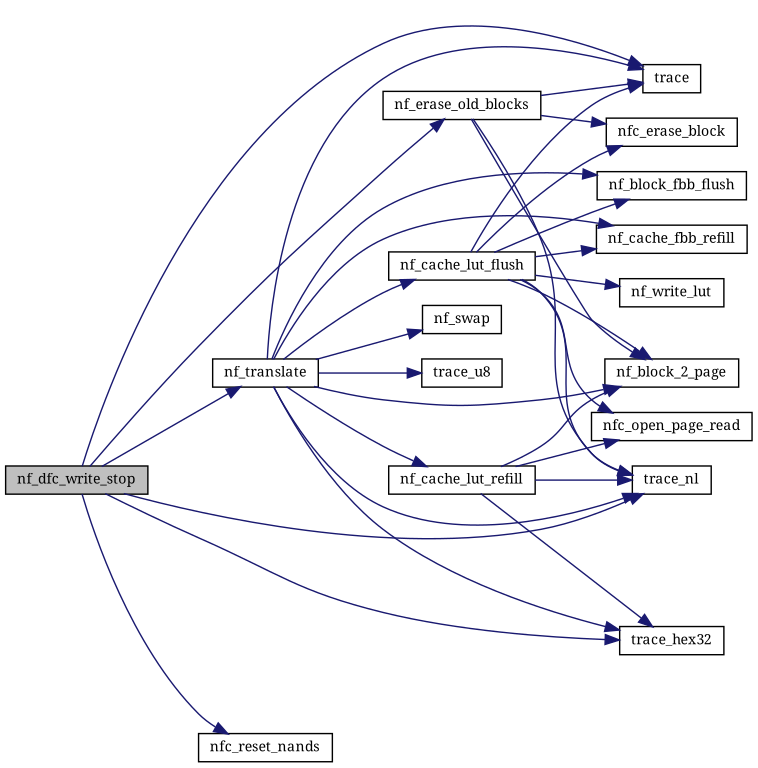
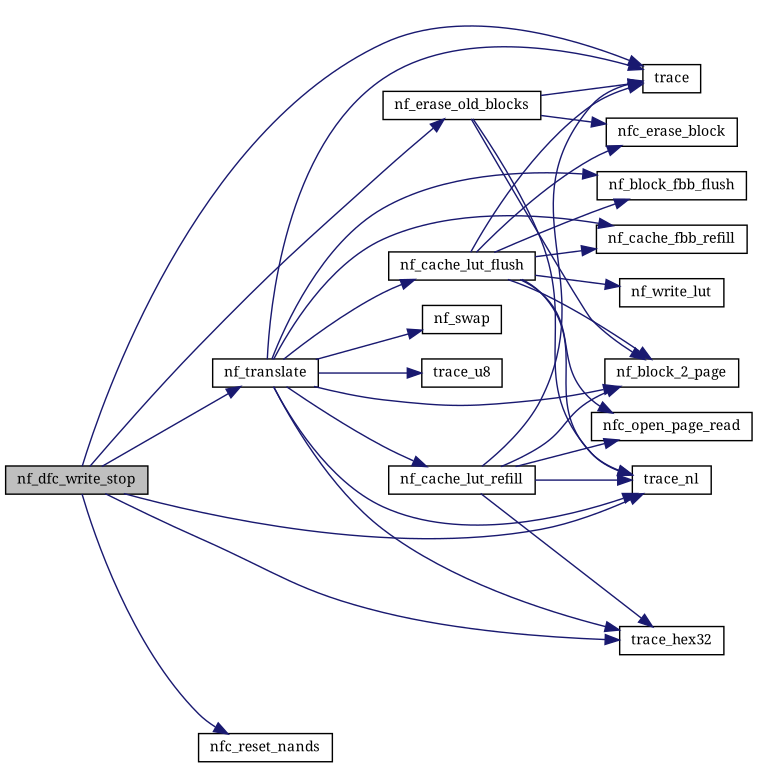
  digraph {
    fontname="Noto Serif"
    rankdir=LR
    node [color=black fillcolor=white fontname="Noto Serif" fontsize=10 shape=record style=filled]
    edge [color=midnightblue fontname="Noto Serif" fontsize=10 labelfontname="FreeSans.ttf" labelfontsize=10 style=solid]
    n1 [fillcolor=grey75 fontcolor=black height=0.2 label=nf_dfc_write_stop width=0.4]
    n2 [height=0.2 label=nf_erase_old_blocks width=0.4]
    n3 [height=0.2 label=trace width=0.4]
    n4 [height=0.2 label=trace_nl width=0.4]
    n5 [height=0.2 label=nf_translate width=0.4]
    n6 [height=0.2 label=trace_hex32 width=0.4]
    n7 [height=0.2 label=nfc_reset_nands width=0.4]
    n8 [height=0.2 label=nf_block_2_page width=0.4]
    n9 [height=0.2 label=nfc_erase_block width=0.4]
    n10 [height=0.2 label=nf_block_fbb_flush width=0.4]
    n11 [height=0.2 label=nf_cache_fbb_refill width=0.4]
    n12 [height=0.2 label=nf_cache_lut_flush width=0.4]
    n13 [height=0.2 label=nf_cache_lut_refill width=0.4]
    n14 [height=0.2 label=nf_swap width=0.4]
    n15 [height=0.2 label=trace_u8 width=0.4]
    n16 [height=0.2 label=nf_write_lut width=0.4]
    n17 [height=0.2 label=nfc_open_page_read width=0.4]
    n1 -> n2
    n1 -> n3
    n1 -> n4
    n1 -> n5
    n1 -> n6
    n1 -> n7
    n2 -> n3
    n2 -> n4
    n2 -> n8
    n2 -> n9
    n5 -> n3
    n5 -> n4
    n5 -> n6
    n5 -> n8
    n5 -> n10
    n5 -> n11
    n5 -> n12
    n5 -> n13
    n5 -> n14
    n5 -> n15
    n12 -> n3
    n12 -> n4
    n12 -> n8
    n12 -> n9
    n12 -> n10
    n12 -> n11
    n12 -> n16
    n12 -> n17
+   n13 -> n3
    n13 -> n4
    n13 -> n6
    n13 -> n8
    n13 -> n17
  }
